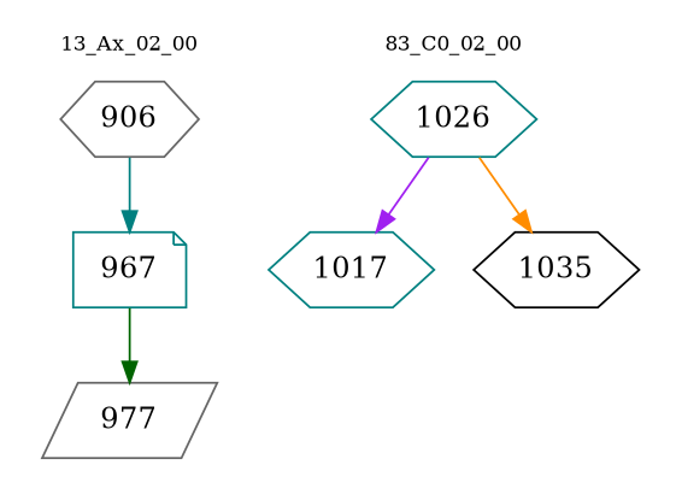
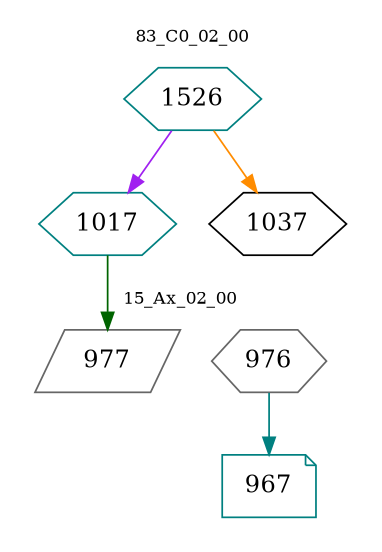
  digraph {
    node [color=teal shape=hexagon]
-   n1 [color=gray40 label=906]
+   n1 [color=gray40 label=976]
    n2 [label=967 shape=note]
    n3 [color=gray40 label=977 shape=parallelogram]
-   n4 [label=1026]
+   n4 [label=1526]
    n5 [label=1017]
-   n6 [color=black label=1035]
+   n6 [color=black label=1037]
    subgraph cluster_1 {
      color=white
      fontsize=10
-     label="13_Ax_02_00"
+     label="15_Ax_02_00"
      n1
      n2
      n3
    }
    subgraph cluster_2 {
      color=white
      fontsize=10
      label="83_C0_02_00"
      n4
      n5
      n6
    }
    n1 -> n2 [color=teal]
-   n2 -> n3 [color=darkgreen]
+   n5 -> n3 [color=darkgreen]
    n4 -> n5 [color=purple]
    n4 -> n6 [color=darkorange]
  }
